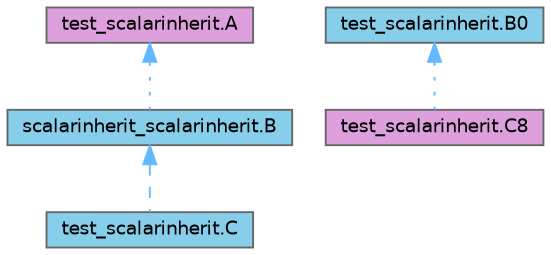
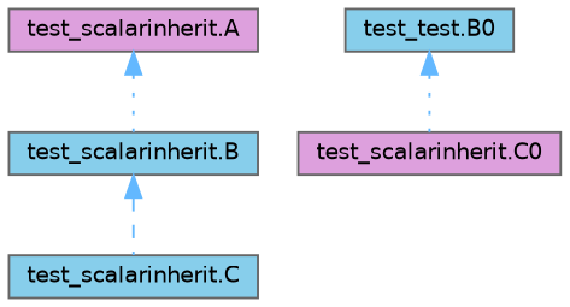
  digraph {
    node [color=gray40 fillcolor=skyblue fontname=Helvetica fontsize=10 shape=box style=filled]
    edge [color=steelblue1 dir=back fontname=Helvetica fontsize=10 labelfontname=Helvetica labelfontsize=10 style=dotted]
    n1 [fillcolor=plum fontcolor=black height=0.2 label="test_scalarinherit.A" width=0.4]
-   n2 [height=0.2 label="scalarinherit_scalarinherit.B" width=0.4]
+   n2 [height=0.2 label="test_scalarinherit.B" width=0.4]
    n3 [height=0.2 label="test_scalarinherit.C" width=0.4]
-   n4 [height=0.2 label="test_scalarinherit.B0" width=0.4]
-   n5 [fillcolor=plum height=0.2 label="test_scalarinherit.C8" width=0.4]
+   n4 [height=0.2 label="test_test.B0" width=0.4]
+   n5 [fillcolor=plum height=0.2 label="test_scalarinherit.C0" width=0.4]
    n1 -> n2
    n2 -> n3 [style=dashed]
    n4 -> n5
  }
